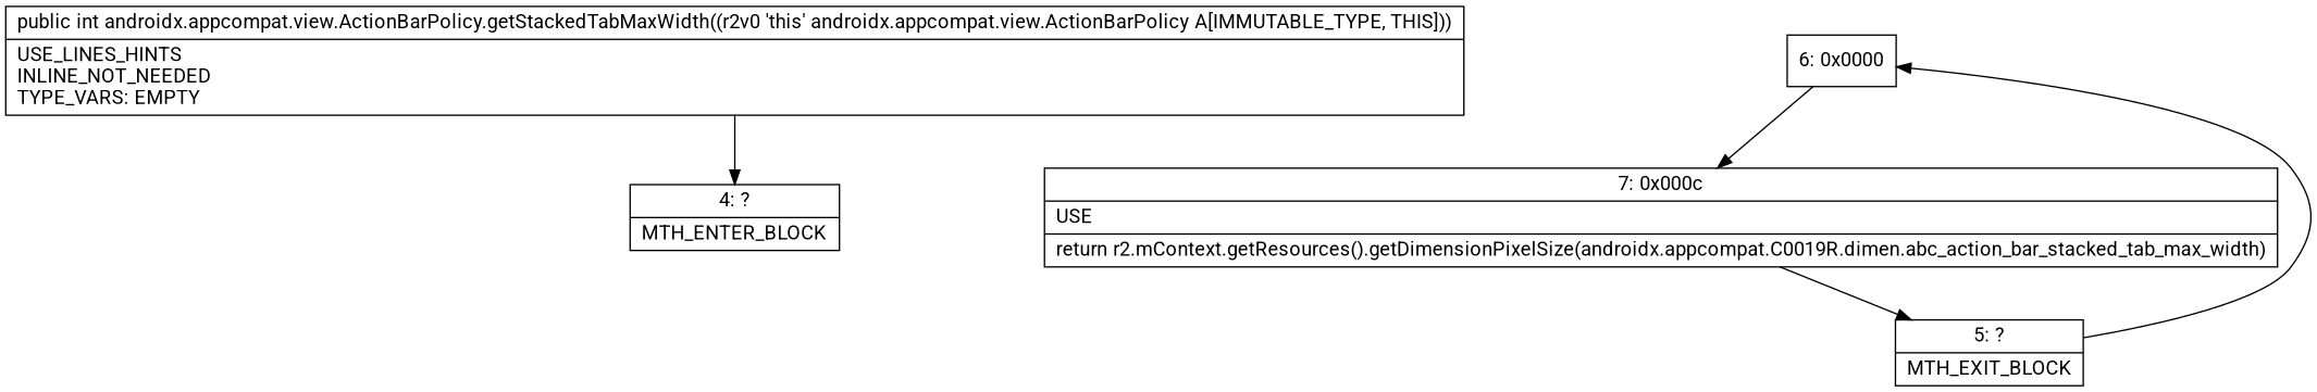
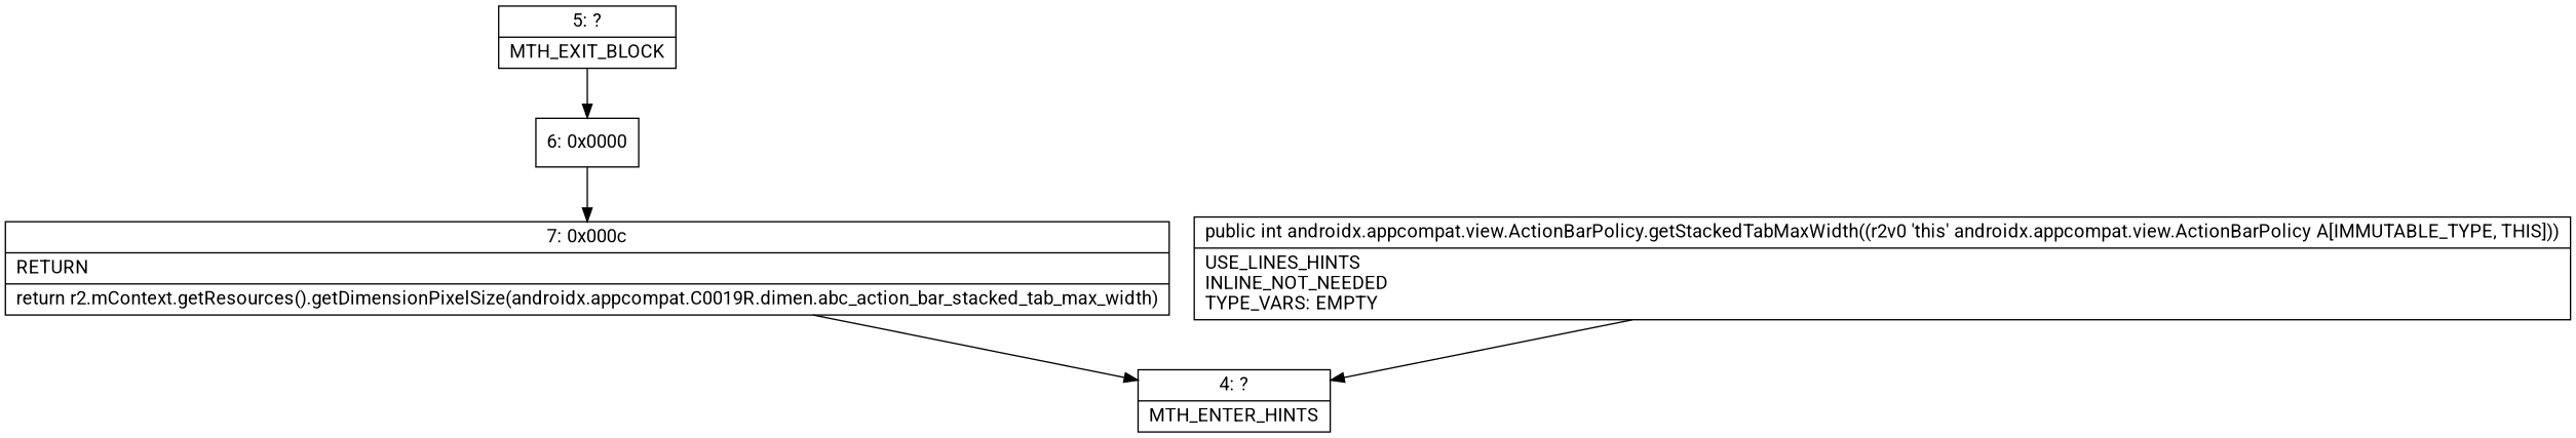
  digraph {
    fontname=Roboto
    node [fontname=Roboto shape=record]
    edge [fontname=Roboto]
-   n1 [label="{4\:\ ?|MTH_ENTER_BLOCK\l}"]
+   n1 [label="{4\:\ ?|MTH_ENTER_HINTS\l}"]
    n2 [label="{6\:\ 0x0000}"]
-   n3 [label="{7\:\ 0x000c|USE\l|return r2.mContext.getResources().getDimensionPixelSize(androidx.appcompat.C0019R.dimen.abc_action_bar_stacked_tab_max_width)\l}"]
+   n3 [label="{7\:\ 0x000c|RETURN\l|return r2.mContext.getResources().getDimensionPixelSize(androidx.appcompat.C0019R.dimen.abc_action_bar_stacked_tab_max_width)\l}"]
    n4 [label="{5\:\ ?|MTH_EXIT_BLOCK\l}"]
    n5 [label="{public int androidx.appcompat.view.ActionBarPolicy.getStackedTabMaxWidth((r2v0 'this' androidx.appcompat.view.ActionBarPolicy A[IMMUTABLE_TYPE, THIS]))  | USE_LINES_HINTS\lINLINE_NOT_NEEDED\lTYPE_VARS: EMPTY\l}"]
    n2 -> n3
-   n3 -> n4
+   n3 -> n1
    n4 -> n2
    n5 -> n1
  }
